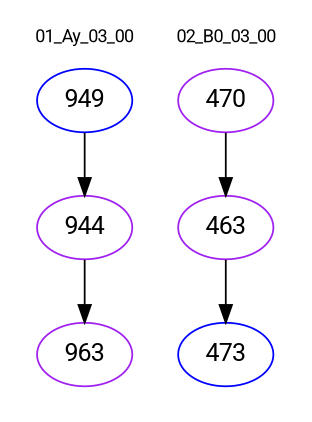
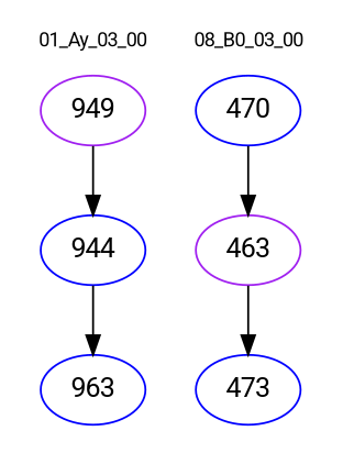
  digraph {
    fontname=Roboto
    node [color=purple fontname=Roboto]
    edge [color=black fontname=Roboto]
-   n1 [color=blue label=949]
-   n2 [label=944]
-   n3 [label=963]
-   n4 [label=470]
+   n1 [label=949]
+   n2 [color=blue label=944]
+   n3 [color=blue label=963]
+   n4 [color=blue label=470]
    n5 [label=463]
    n6 [color=blue label=473]
    subgraph cluster_1 {
      color=white
      fontsize=10
      label="01_Ay_03_00"
      n1
      n2
      n3
    }
    subgraph cluster_2 {
      color=white
      fontsize=10
-     label="02_B0_03_00"
+     label="08_B0_03_00"
      n4
      n5
      n6
    }
    n1 -> n2
    n2 -> n3
    n4 -> n5
    n5 -> n6
  }
